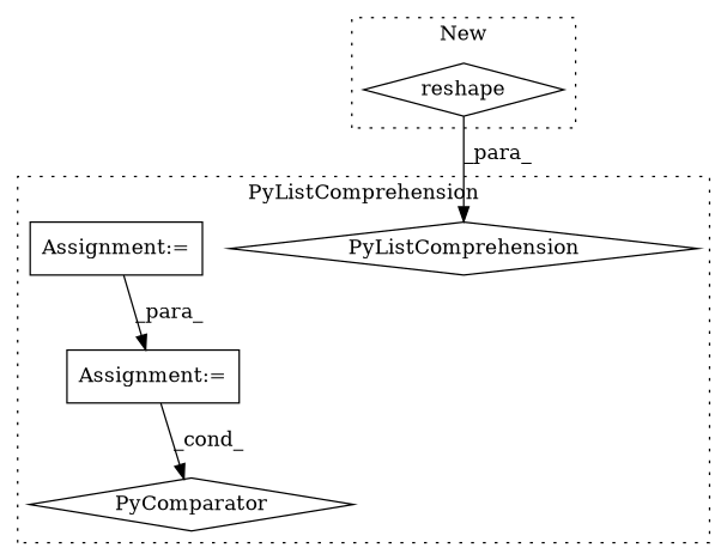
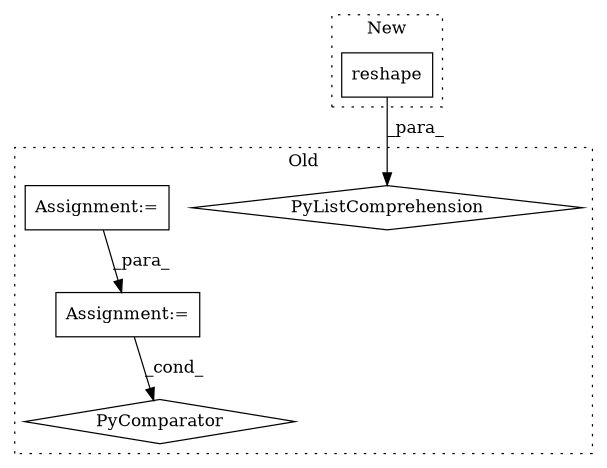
  digraph {
    node [a=7 l=38 s=2609 shape=box]
    n1 [a=113 label=PyComparator shape=diamond]
    n2 [a=109 l=150 label=PyListComprehension s=2505 shape=diamond]
    n3 [l=1 label="Assignment:=" s=2451]
    n4 [label="Assignment:="]
-   n5 [a=32 l="8,2" label=reshape s="1799,1909" shape=diamond]
+   n5 [a=32 l="8,2" label=reshape s="1799,1909"]
    subgraph cluster_1 {
-     label=PyListComprehension
+     label=Old
      style=dotted
      n1
      n2
      n3
      n4
    }
    subgraph cluster_2 {
      label=New
      style=dotted
      n5
    }
    n3 -> n4 [label=_para_]
    n4 -> n1 [label=_cond_]
    n5 -> n2 [label=_para_]
  }
